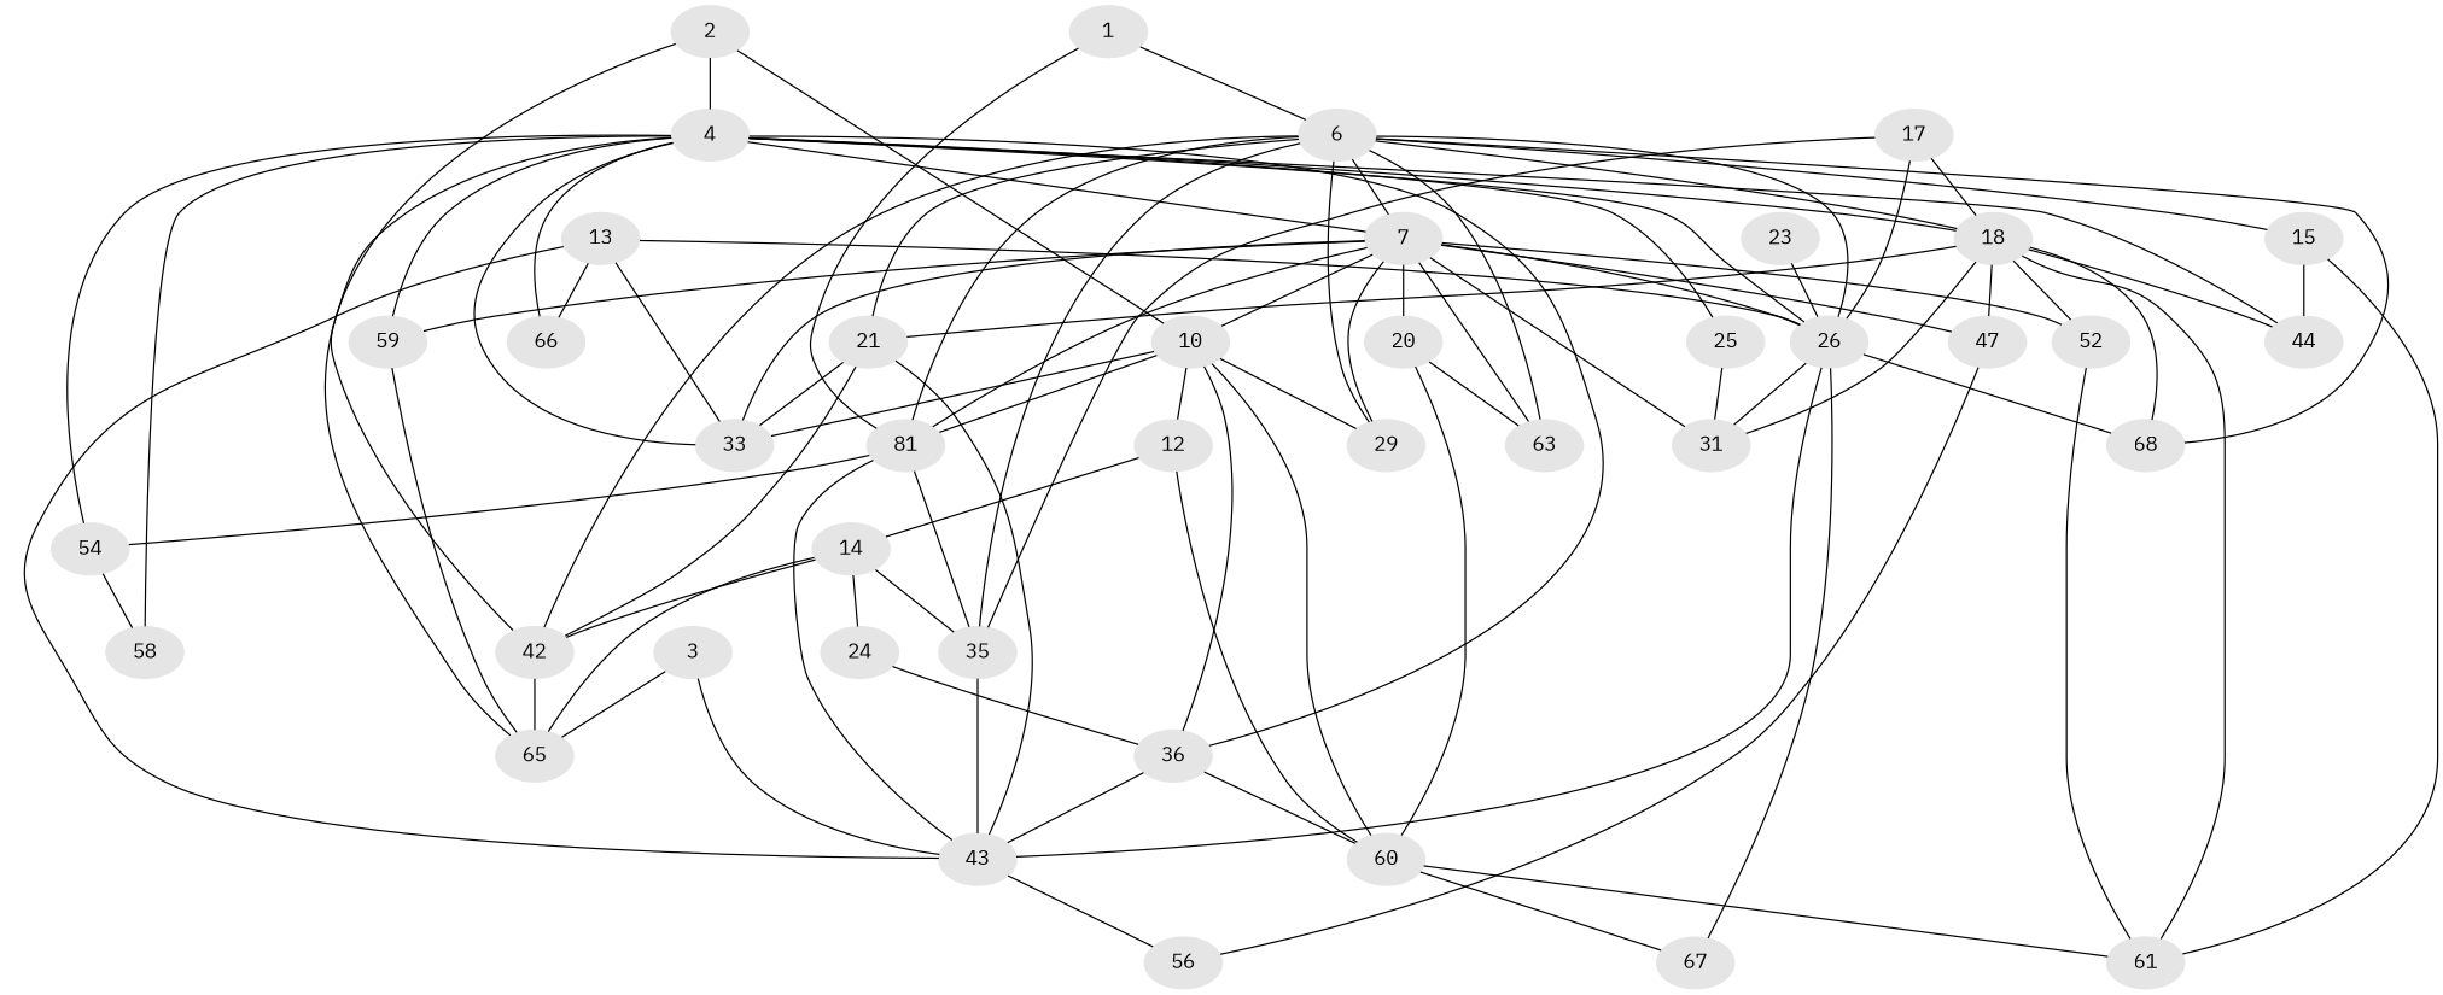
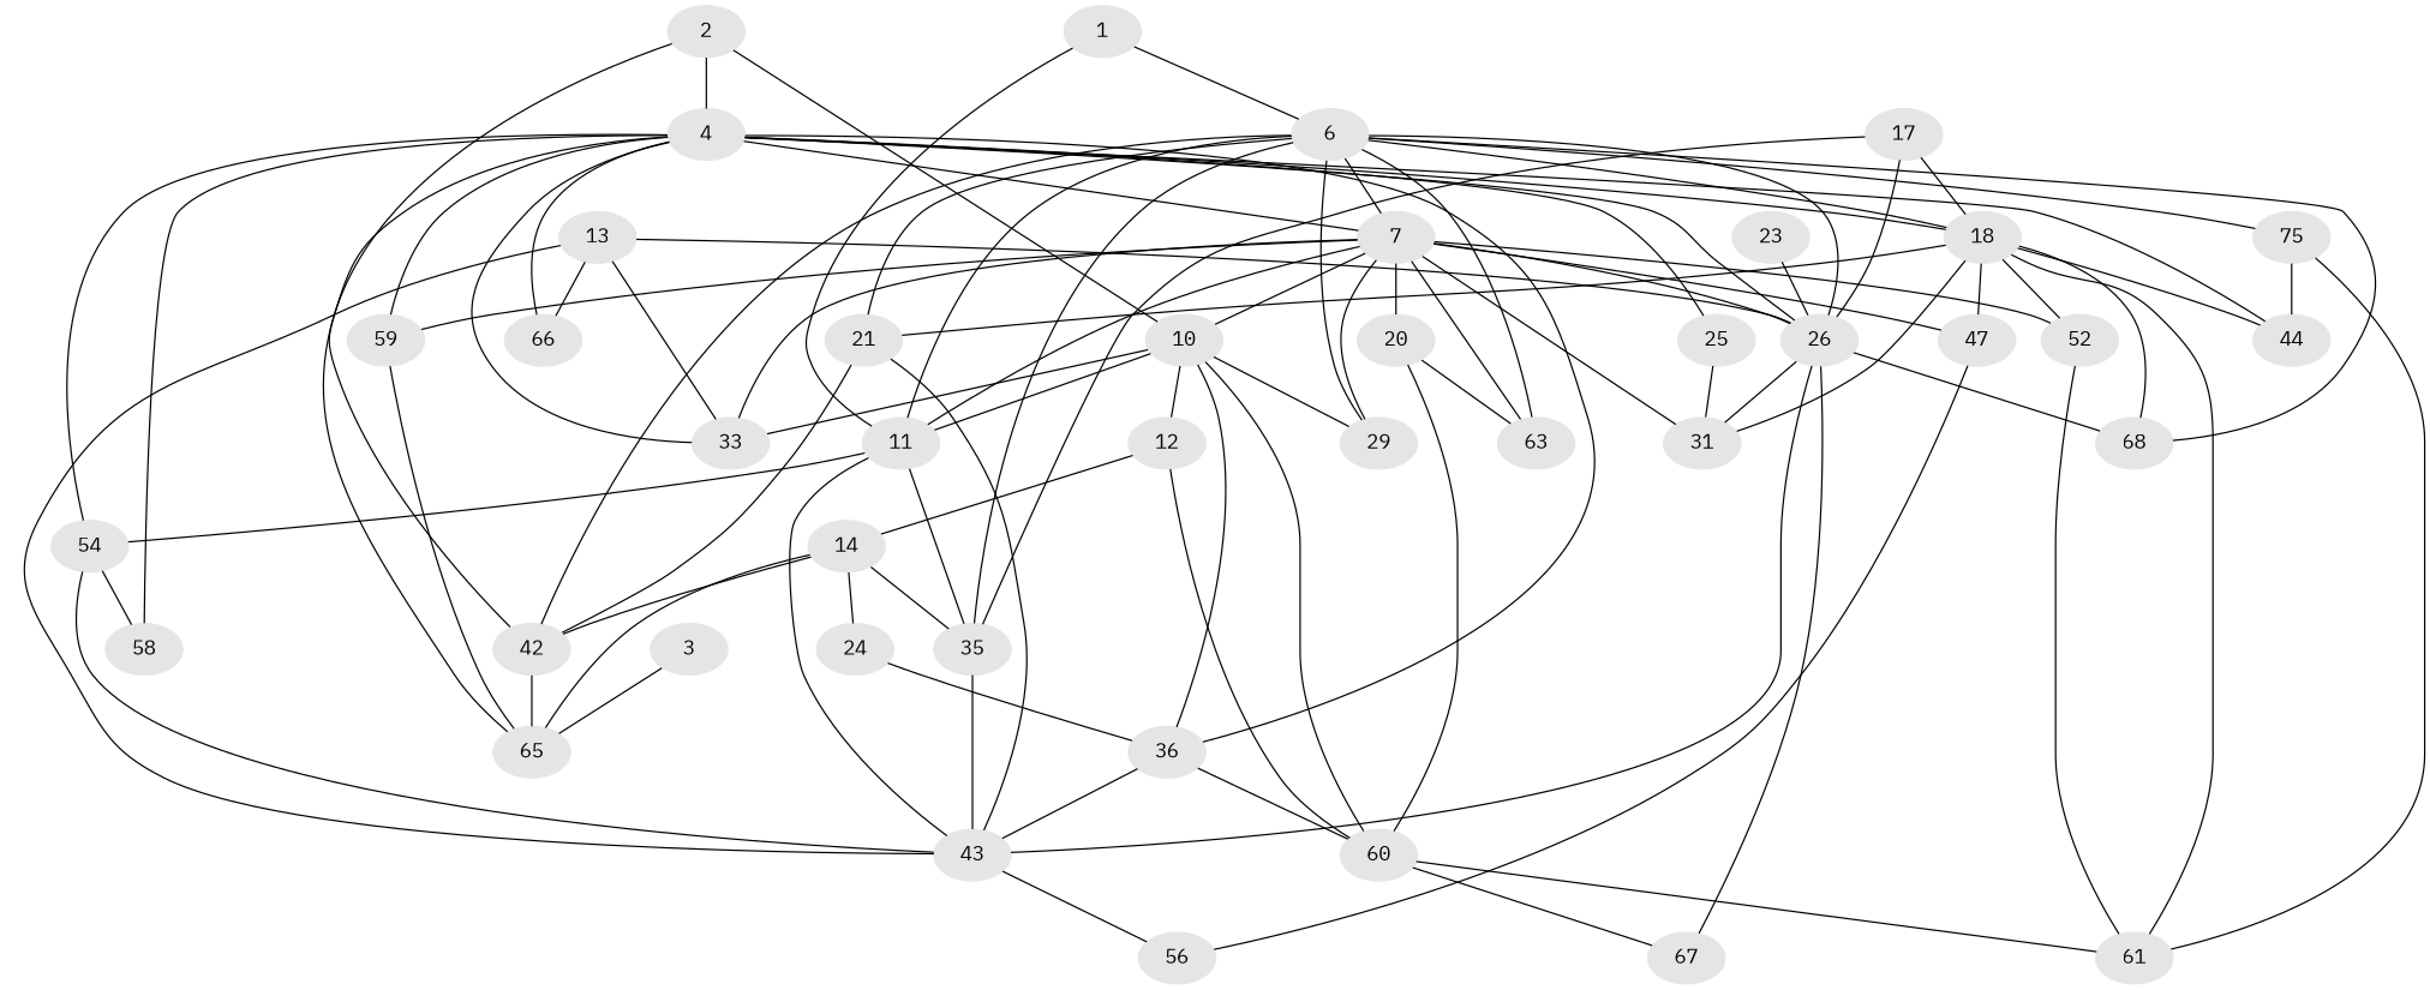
  graph {
    fontname="IBM Plex Mono"
    node [color=gray90 fontname="IBM Plex Mono" style=filled]
    edge [fontname="IBM Plex Mono"]
    6 [super="+57+45"]
-   11 [super="+16+19" label=81]
+   11 [super="+16+19"]
    n3 [label=42]
    7 [super="+32+37+9+28"]
    18 [super="+27+22"]
    26 [super="+46+34+70"]
-   15
+   15 [label=75]
    21 [super="+49"]
    29
    35
    63
    68
    1
    43
    54
    4 [super="+8+62+5"]
    65
    25
    33 [super="+55"]
    36 [super="+51"]
    44
    58
    59
    66
    2
    10 [super="+38+69"]
    12
    60
    3
    56
    20
    31 [super="+64"]
    47
    52
    61
    67
    14 [super="+42"]
    24
    13
    17
    23
    6 -- 11
    6 -- n3
    6 -- 7
    6 -- 18
    6 -- 26
    6 -- 15
    6 -- 21
    6 -- 29
    6 -- 35
    6 -- 63
    6 -- 68
    11 -- 35
    11 -- 43
    11 -- 54
    n3 -- 65
    7 -- 11
    7 -- 26 [weight=3]
    7 -- 29
    7 -- 63
    7 -- 33
    7 -- 59
    7 -- 10
    7 -- 20 [weight=2]
    7 -- 31 [weight=2]
    7 -- 47
    7 -- 52
    18 -- 21
    18 -- 68
    18 -- 44
    18 -- 31
    18 -- 47
    18 -- 52 [weight=2]
    18 -- 61
    26 -- 68
    26 -- 43
    26 -- 31
    26 -- 67
    15 -- 44
    15 -- 61
    21 -- n3
    21 -- 43
-   21 -- 33
    35 -- 43
    1 -- 6
    1 -- 11
    43 -- 56
    54 -- 58
    4 -- 7 [weight=2]
    4 -- 18
    4 -- 26 [weight=2]
    4 -- 54
    4 -- 65
    4 -- 25
    4 -- 33
    4 -- 36
    4 -- 44
    4 -- 58
    4 -- 59
    4 -- 66
    25 -- 31 [weight=2]
    36 -- 43
    36 -- 60
    59 -- 65
    2 -- n3
    2 -- 4
    2 -- 10
    10 -- 11
    10 -- 29
    10 -- 33
    10 -- 36
    10 -- 12
    10 -- 60
    12 -- 60
    12 -- 14
    60 -- 61
    60 -- 67
-   3 -- 43
+   54 -- 43
    3 -- 65
    20 -- 63
    20 -- 60
    47 -- 56
    52 -- 61
    14 -- n3
    14 -- 35
    14 -- 65
    14 -- 24
    24 -- 36
    13 -- 26
    13 -- 43
    13 -- 33
    13 -- 66
    17 -- 18
    17 -- 26
    17 -- 35
    23 -- 26
  }
